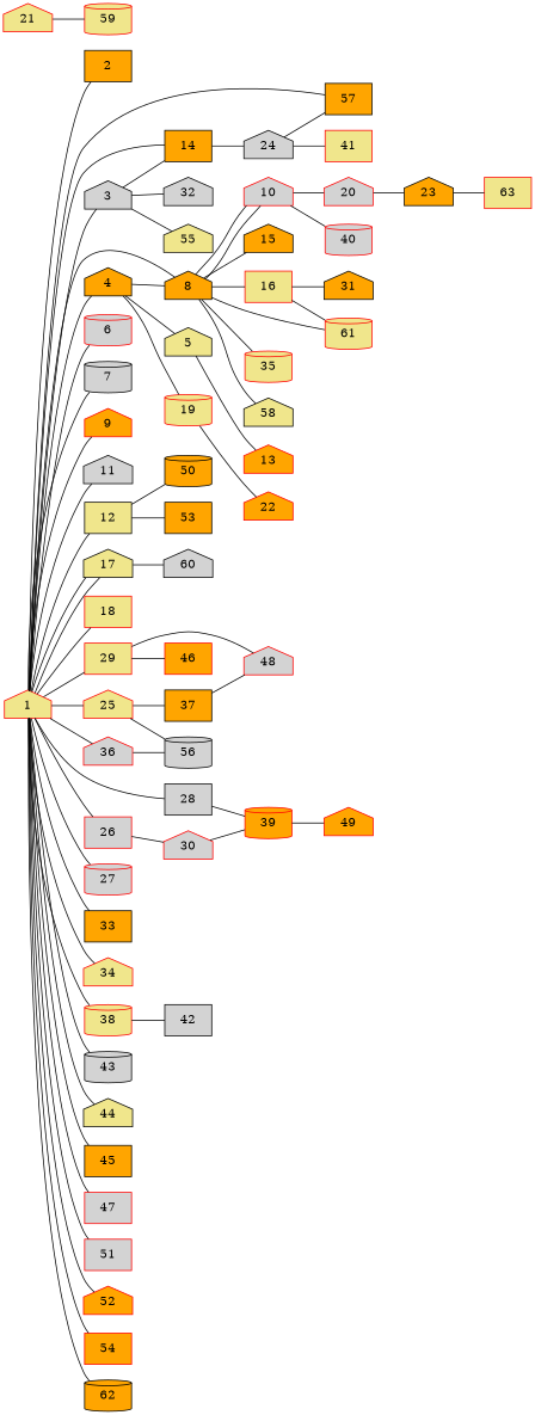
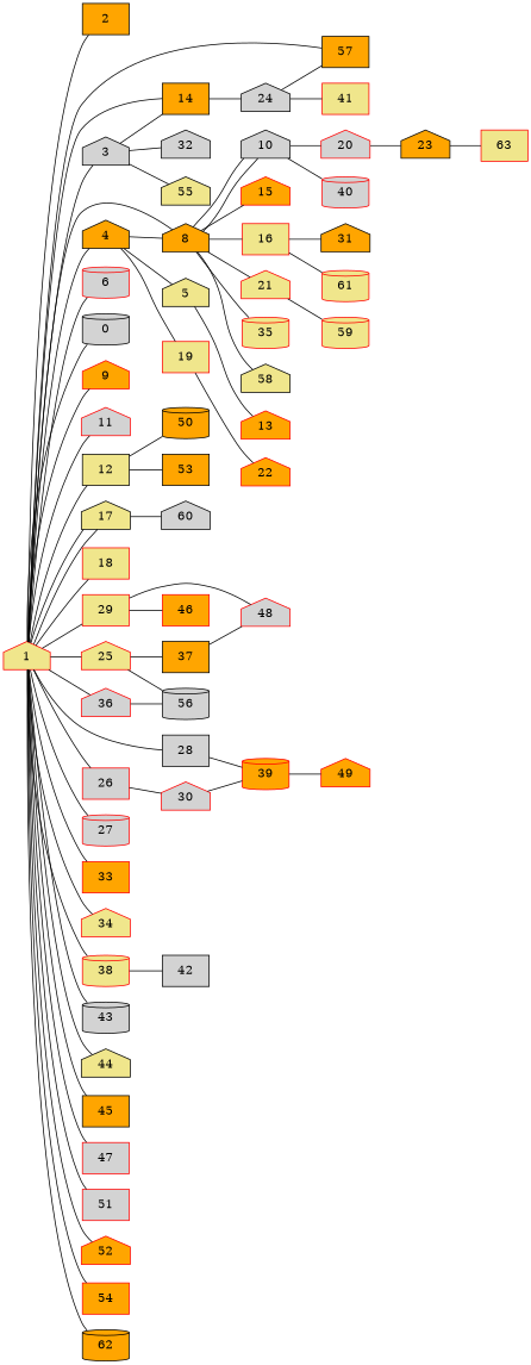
  graph {
    rankdir=LR
    node [color=red fillcolor=orange shape=house style=filled]
    1 [fillcolor=khaki]
    2 [color=black shape=box]
    3 [color=black fillcolor=lightgrey]
    4 [color=black]
    6 [fillcolor=lightgrey shape=cylinder]
-   7 [color=black fillcolor=lightgrey shape=cylinder]
+   7 [color=black fillcolor=lightgrey shape=cylinder label=0]
    8 [color=black]
    9
-   11 [color=black fillcolor=lightgrey]
+   11 [fillcolor=lightgrey]
    12 [color=black fillcolor=khaki shape=box]
    14 [color=black shape=box]
    17 [color=black fillcolor=khaki]
    18 [fillcolor=khaki shape=box]
    25 [fillcolor=khaki]
    26 [fillcolor=lightgrey shape=box]
    27 [fillcolor=lightgrey shape=cylinder]
    28 [color=black fillcolor=lightgrey shape=box]
    29 [fillcolor=khaki shape=box]
-   33 [color=black shape=box]
+   33 [shape=box]
    34 [fillcolor=khaki]
    36 [fillcolor=lightgrey]
    38 [fillcolor=khaki shape=cylinder]
    43 [color=black fillcolor=lightgrey shape=cylinder]
    44 [color=black fillcolor=khaki]
    45 [color=black shape=box]
    47 [fillcolor=lightgrey shape=box]
    51 [fillcolor=lightgrey shape=box]
    52
    54 [shape=box]
    57 [color=black shape=box]
    62 [color=black shape=cylinder]
    32 [color=black fillcolor=lightgrey]
    55 [color=black fillcolor=khaki]
    5 [color=black fillcolor=khaki]
-   19 [fillcolor=khaki shape=cylinder]
-   10 [fillcolor=lightgrey]
-   15 [color=black]
+   19 [fillcolor=khaki shape=box]
+   10 [color=black fillcolor=lightgrey]
+   15
    16 [fillcolor=khaki shape=box]
    21 [fillcolor=khaki]
    35 [fillcolor=khaki shape=cylinder]
    58 [color=black fillcolor=khaki]
    50 [color=black shape=cylinder]
    53 [color=black shape=box]
    24 [color=black fillcolor=lightgrey]
    60 [color=black fillcolor=lightgrey]
    37 [color=black shape=box]
    56 [color=black fillcolor=lightgrey shape=cylinder]
    30 [fillcolor=lightgrey]
    39 [shape=cylinder]
    46 [shape=box]
    48 [fillcolor=lightgrey]
    42 [color=black fillcolor=lightgrey shape=box]
    13
    22
    20 [fillcolor=lightgrey]
    40 [fillcolor=lightgrey shape=cylinder]
    31 [color=black]
    61 [fillcolor=khaki shape=cylinder]
    59 [fillcolor=khaki shape=cylinder]
    23 [color=black]
    41 [fillcolor=khaki shape=box]
    63 [fillcolor=khaki shape=box]
    49
    1 -- 2
    1 -- 3
    1 -- 4
    1 -- 6
    1 -- 7
    1 -- 8
    1 -- 9
    1 -- 11
    1 -- 12
    1 -- 14
    1 -- 17
    1 -- 17
    1 -- 18
    1 -- 25
    1 -- 26
    1 -- 27
    1 -- 28
    1 -- 29
    1 -- 33
    1 -- 34
    1 -- 36
    1 -- 38
    1 -- 43
    1 -- 44
    1 -- 45
    1 -- 47
    1 -- 51
    1 -- 52
    1 -- 54
    1 -- 57
    1 -- 62
    3 -- 14
    3 -- 32
    3 -- 55
    4 -- 8
    4 -- 5
    4 -- 19
    8 -- 10
    8 -- 10
    8 -- 15
    8 -- 16
-   8 -- 61
+   8 -- 21
    8 -- 35
    8 -- 58
    12 -- 50
    12 -- 53
    14 -- 24
    17 -- 60
    25 -- 37
    25 -- 56
    26 -- 30
    28 -- 39
    29 -- 46
    29 -- 48
    36 -- 56
    38 -- 42
    5 -- 13
    19 -- 22
    10 -- 20
    10 -- 40
    16 -- 31
    16 -- 61
    21 -- 59
    24 -- 57
    24 -- 41
    37 -- 48
    30 -- 39
    39 -- 49
    20 -- 23
    23 -- 63
  }
